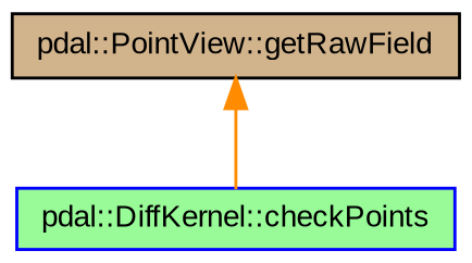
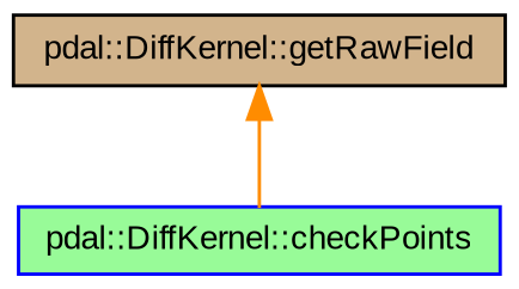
  digraph {
    rankdir=TB
    fontname="Liberation Sans"
    node [fontname="Liberation Sans" fontsize=10 shape=record style=filled]
-   n1 [color=black fillcolor=tan fontcolor=black height=0.2 label="pdal::PointView::getRawField" width=0.4]
+   n1 [color=black fillcolor=tan fontcolor=black height=0.2 label="pdal::DiffKernel::getRawField" width=0.4]
    n2 [color=blue fillcolor=palegreen height=0.2 label="pdal::DiffKernel::checkPoints" width=0.4]
    n1 -> n2 [color=darkorange dir=back fontname="Liberation Sans" fontsize=10 labelfontname=Helvetica labelfontsize=10 style=solid]
  }
